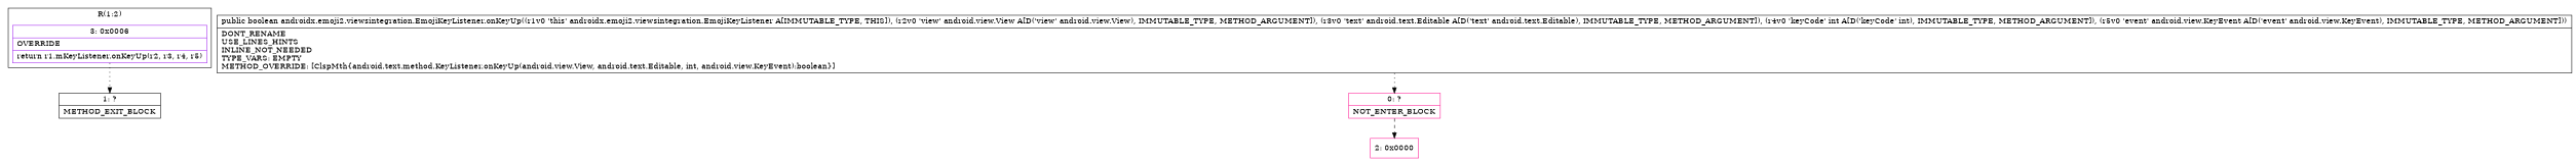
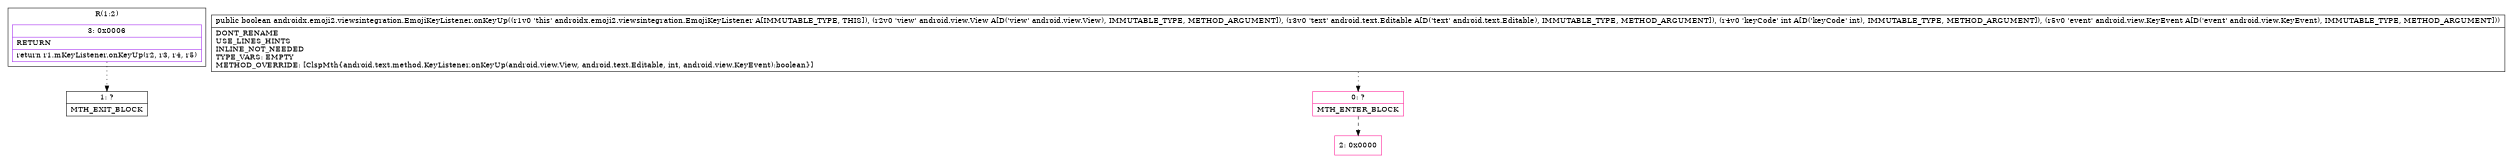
  digraph {
    node [color=black shape=record]
    edge [style=dotted]
-   n1 [color=purple label="{3\:\ 0x0006|OVERRIDE\l|return r1.mKeyListener.onKeyUp(r2, r3, r4, r5)\l}"]
-   n2 [label="{1\:\ ?|METHOD_EXIT_BLOCK\l}"]
-   n3 [color=deeppink label="{0\:\ ?|NOT_ENTER_BLOCK\l}"]
+   n1 [color=purple label="{3\:\ 0x0006|RETURN\l|return r1.mKeyListener.onKeyUp(r2, r3, r4, r5)\l}"]
+   n2 [label="{1\:\ ?|MTH_EXIT_BLOCK\l}"]
+   n3 [color=deeppink label="{0\:\ ?|MTH_ENTER_BLOCK\l}"]
    n4 [color=deeppink label="{2\:\ 0x0000}"]
    n5 [label="{public boolean androidx.emoji2.viewsintegration.EmojiKeyListener.onKeyUp((r1v0 'this' androidx.emoji2.viewsintegration.EmojiKeyListener A[IMMUTABLE_TYPE, THIS]), (r2v0 'view' android.view.View A[D('view' android.view.View), IMMUTABLE_TYPE, METHOD_ARGUMENT]), (r3v0 'text' android.text.Editable A[D('text' android.text.Editable), IMMUTABLE_TYPE, METHOD_ARGUMENT]), (r4v0 'keyCode' int A[D('keyCode' int), IMMUTABLE_TYPE, METHOD_ARGUMENT]), (r5v0 'event' android.view.KeyEvent A[D('event' android.view.KeyEvent), IMMUTABLE_TYPE, METHOD_ARGUMENT]))  | DONT_RENAME\lUSE_LINES_HINTS\lINLINE_NOT_NEEDED\lTYPE_VARS: EMPTY\lMETHOD_OVERRIDE: [ClspMth\{android.text.method.KeyListener.onKeyUp(android.view.View, android.text.Editable, int, android.view.KeyEvent):boolean\}]\l}"]
    subgraph cluster_1 {
      label="R(1:2)"
      n1
    }
    n1 -> n2
    n3 -> n4 [style=dashed]
    n5 -> n3
  }
